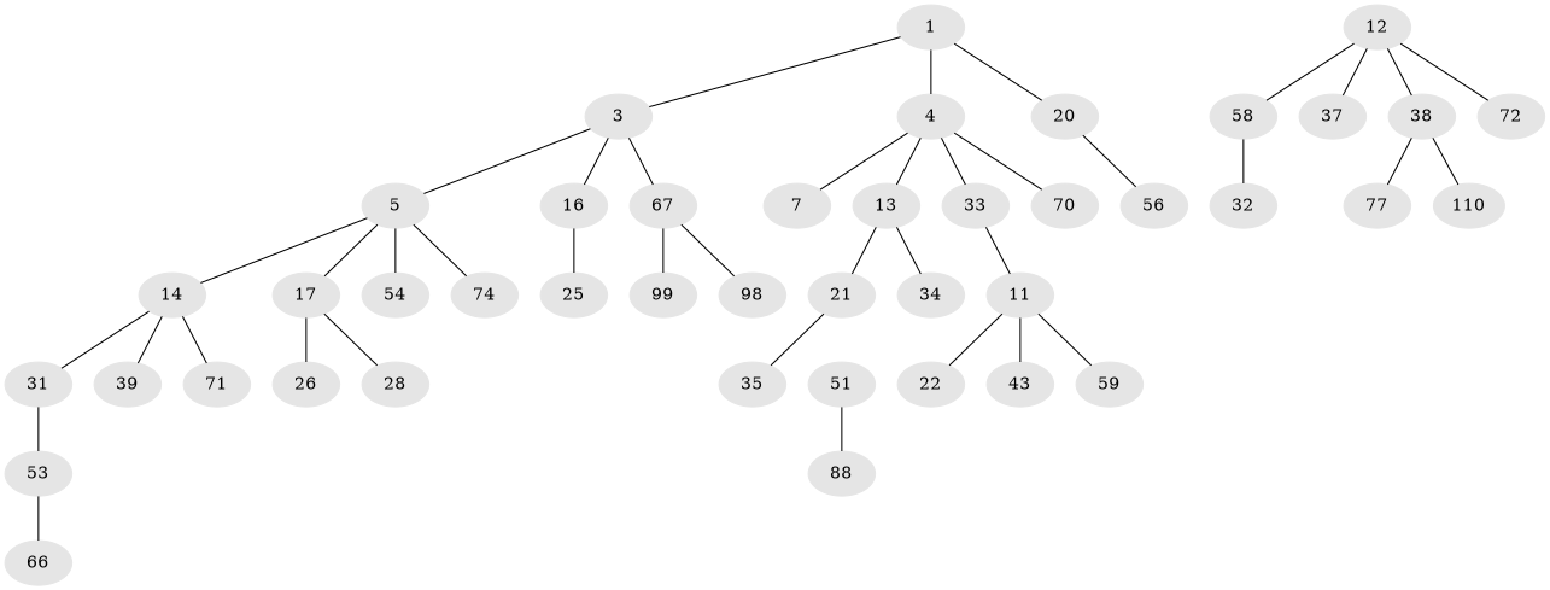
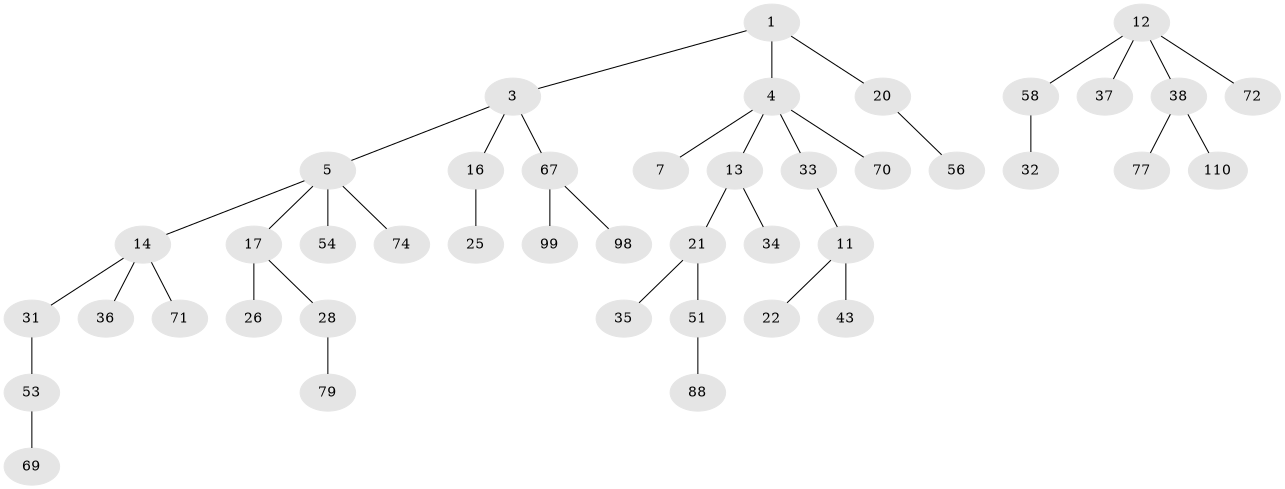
  graph {
    node [color=gray90 style=filled]
    1 [super="+2+8+52"]
    3 [super="+50+28+10"]
    4 [super="+6+9"]
    20
    5 [super="+27"]
    16 [super="+43"]
    67 [super="+91+96"]
    7
    13 [super="+47"]
    33
    70
    11 [super="+15+73"]
    22 [super="+23+62"]
    n14 [label=43]
-   59
    56 [super="+61"]
    14 [super="+24"]
    17
    54
    n20 [label=74 super="+74"]
    25 [super="+55+40"]
    n22 [label=99 super="+107"]
    98 [super="+104"]
    12 [super="+102"]
    n25 [label=58]
    37
    38
    72 [super="+109"]
    21
    34 [super="+99"]
    31
-   39 [super="+53"]
+   39 [super="+53" label=36]
    71
    26 [super="+78+58+36"]
    n35 [label=28 super="+51+83"]
    32 [super="+75+45"]
    77
    110
    35 [super="+89"]
    n40 [label=51 super="+68+44+84+65"]
    n41 [label=53 super="+66+108"]
+   79
    88
-   69 [label=66]
+   69
    1 -- 3
    1 -- 4
    1 -- 20
    3 -- 5
    3 -- 16
    3 -- 67
    4 -- 7
    4 -- 13
    4 -- 33
    4 -- 70
    20 -- 56
    5 -- 14
    5 -- 17
    5 -- 54
    5 -- n20
    16 -- 25
    67 -- n22
    67 -- 98
    13 -- 21
    13 -- 34
    33 -- 11
    11 -- 22
    11 -- n14
-   11 -- 59
    14 -- 31
    14 -- 39
    14 -- 71
    17 -- 26
    17 -- n35
    12 -- n25
    12 -- 37
    12 -- 38
    12 -- 72
    n25 -- 32
    38 -- 77
    38 -- 110
    21 -- 35
+   21 -- n40
    31 -- n41
+   n35 -- 79
    n40 -- 88
    n41 -- 69
  }
